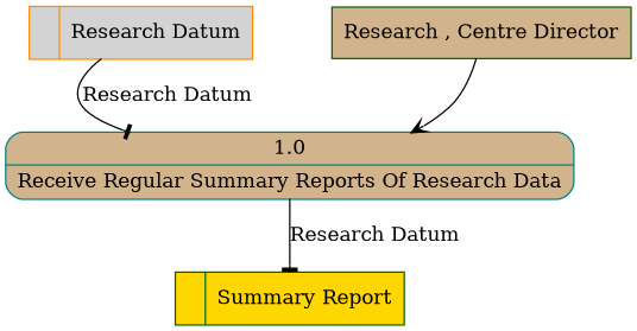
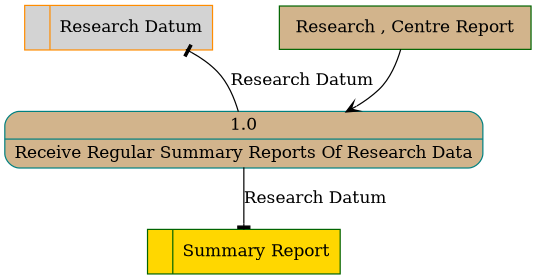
  digraph {
    node [color=darkgreen fillcolor=tan shape=record style=filled]
    edge [arrowhead=tee]
    n1 [color=darkorange fillcolor=lightgrey label="<f0>  |<f1> Research Datum "]
    n2 [fillcolor=gold label="<f0>  |<f1> Summary Report "]
-   n3 [label="Research , Centre Director" shape=box]
+   n3 [label="Research , Centre Report" shape=box]
    n4 [color=teal label="{<f0> 1.0|<f1> Receive Regular Summary Reports Of Research Data }" shape=Mrecord]
    n3 -> n4 [arrowhead=vee]
-   n1 -> n4 [label="Research Datum"]
+   n4 -> n1 [label="Research Datum"]
    n4 -> n2 [label="Research Datum"]
  }
